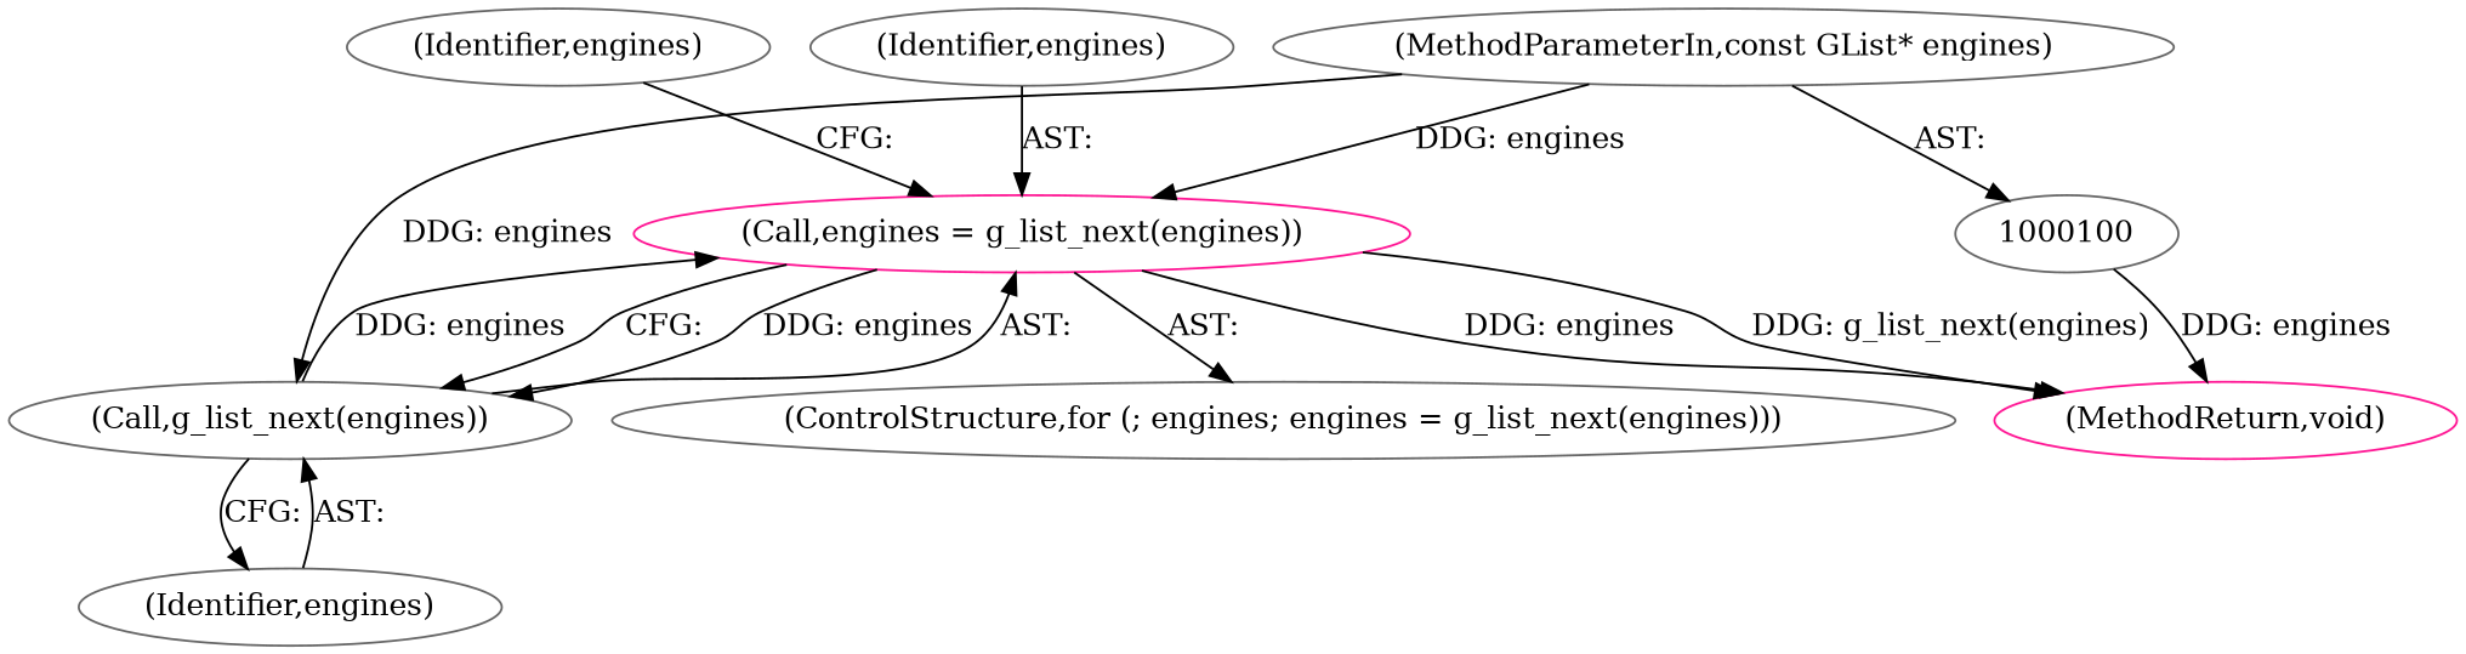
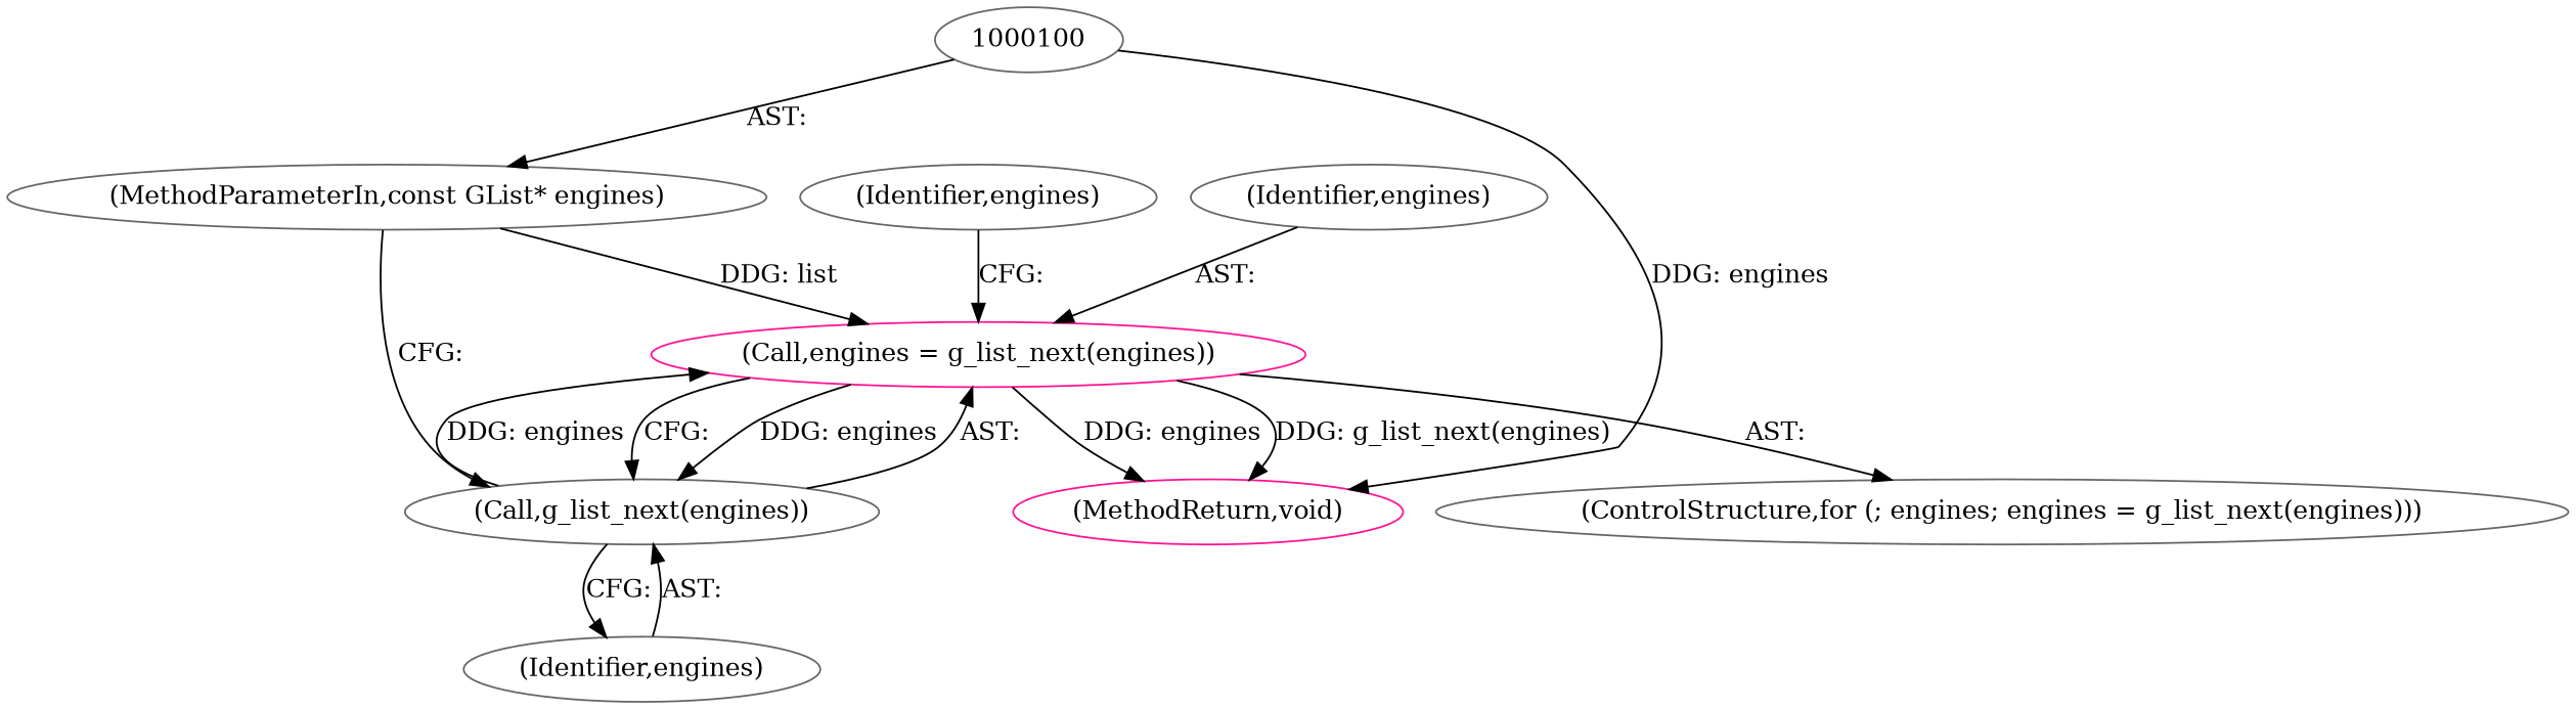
  digraph {
    node [color=gray40]
    n1 [label="(MethodParameterIn,const GList* engines)"]
    n2 [color=deeppink label="(Call,engines = g_list_next(engines))"]
    n3 [label="(Call,g_list_next(engines))"]
    1000100
    n5 [color=deeppink label="(MethodReturn,void)"]
    n6 [label="(ControlStructure,for (; engines; engines = g_list_next(engines)))"]
    n7 [label="(Identifier,engines)"]
    n8 [label="(Identifier,engines)"]
    n9 [label="(Identifier,engines)"]
-   n1 -> n2 [label="DDG: engines"]
-   n1 -> n3 [label="DDG: engines"]
-   n1 -> 1000100 [label="AST: "]
+   n1 -> n2 [label="DDG: list"]
+   n1 -> n3 [label="CFG: "]
+   1000100 -> n1 [label="AST: "]
    n2 -> n3 [label="CFG: "]
    n2 -> n3 [label="DDG: engines"]
    n2 -> n5 [label="DDG: g_list_next(engines)"]
    n2 -> n5 [label="DDG: engines"]
    n2 -> n6 [label="AST: "]
    n3 -> n2 [label="AST: "]
    n3 -> n2 [label="DDG: engines"]
    n3 -> n7 [label="CFG: "]
    1000100 -> n5 [label="DDG: engines"]
    n7 -> n3 [label="AST: "]
    n8 -> n2 [label="AST: "]
    n9 -> n2 [label="CFG: "]
  }
